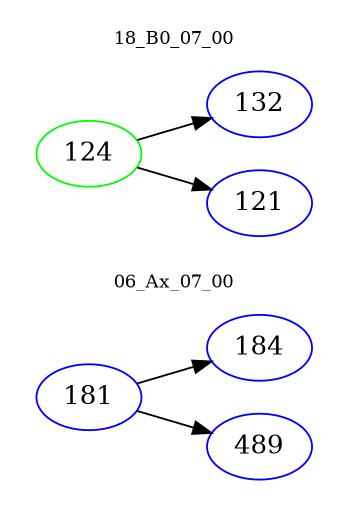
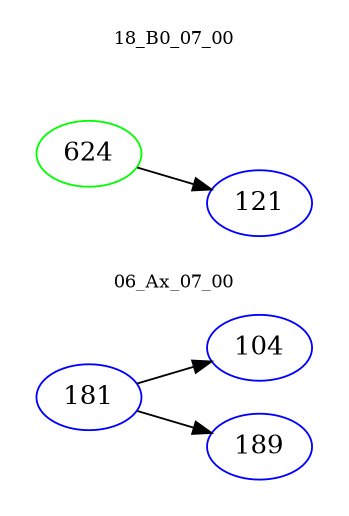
  digraph {
    rankdir=LR
    node [color=blue]
    edge [color=black]
    n1 [label=181]
-   n2 [label=489]
-   n3 [label=184]
-   n4 [color=green label=124]
+   n2 [label=189]
+   n3 [label=104]
+   n4 [color=green label=624]
    n5 [label=121]
-   n6 [label=132]
    subgraph cluster_1 {
      color=white
      fontsize=10
      label="06_Ax_07_00"
      n1
      n2
      n3
    }
    subgraph cluster_2 {
      color=white
      fontsize=10
      label="18_B0_07_00"
      n4
      n5
-     n6
    }
    n1 -> n2
    n1 -> n3
    n4 -> n5
-   n4 -> n6
  }
